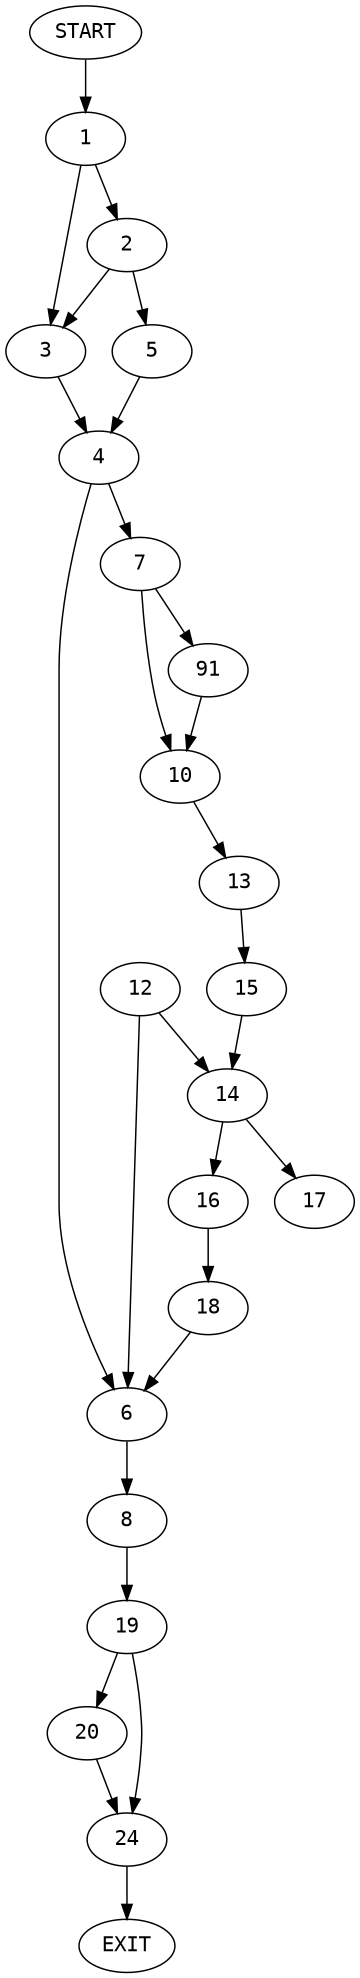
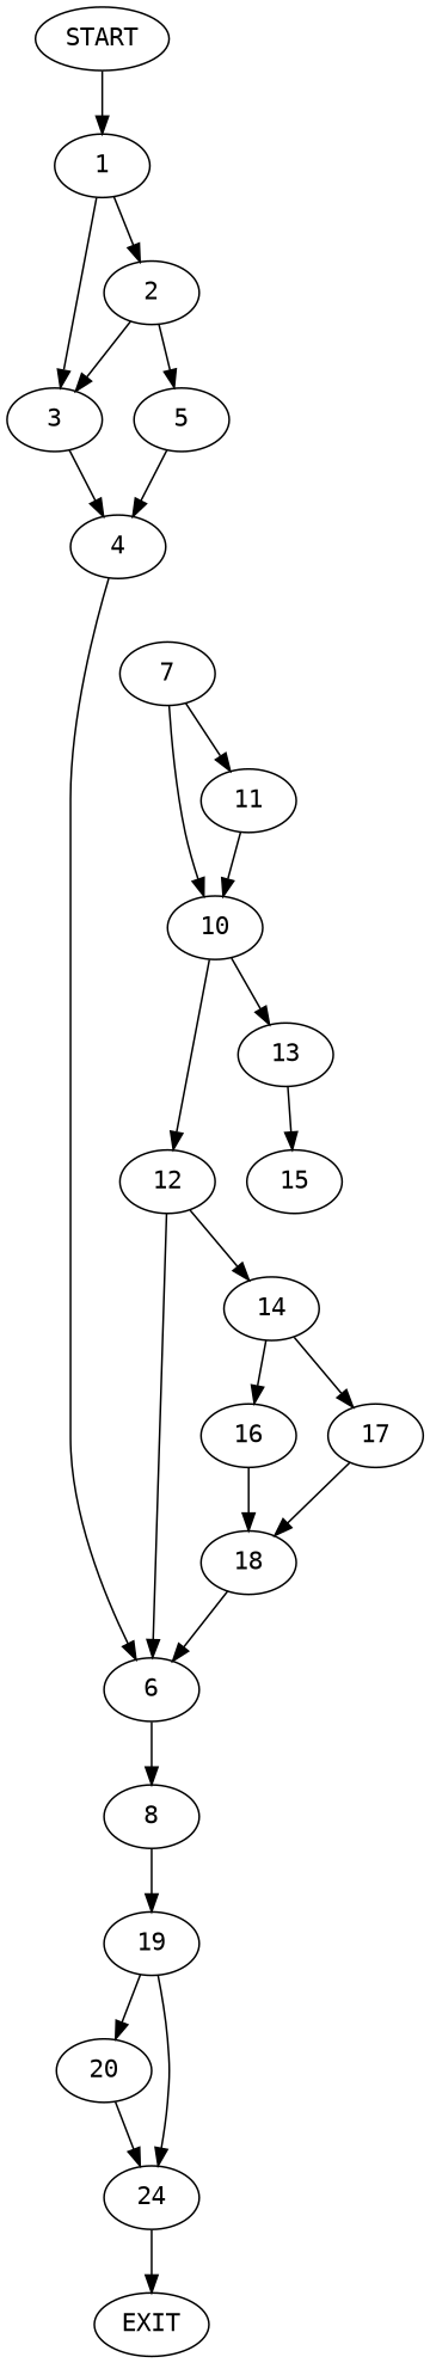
  digraph {
    fontname="DejaVu Sans Mono"
    node [fontname="DejaVu Sans Mono"]
    edge [fontname="DejaVu Sans Mono"]
    n1 [label=START]
    1
    2
    3
    n5 [label=EXIT]
    5
    4
    6
    7
    8
    10
-   11 [label=91]
+   11
    19
    12
    13
    20
    n17 [label=24]
    14
    15
    16
    17
    18
    n1 -> 1
    1 -> 2
    1 -> 3
    2 -> 3
    2 -> 5
    3 -> 4
    5 -> 4
    4 -> 6
-   4 -> 7
    6 -> 8
    7 -> 10
    7 -> 11
    8 -> 19
+   10 -> 12
    10 -> 13
    11 -> 10
    19 -> 20
    19 -> n17
    12 -> 6
    12 -> 14
    13 -> 15
    20 -> n17
    n17 -> n5
    14 -> 16
    14 -> 17
-   15 -> 14
    16 -> 18
+   17 -> 18
    18 -> 6
  }
